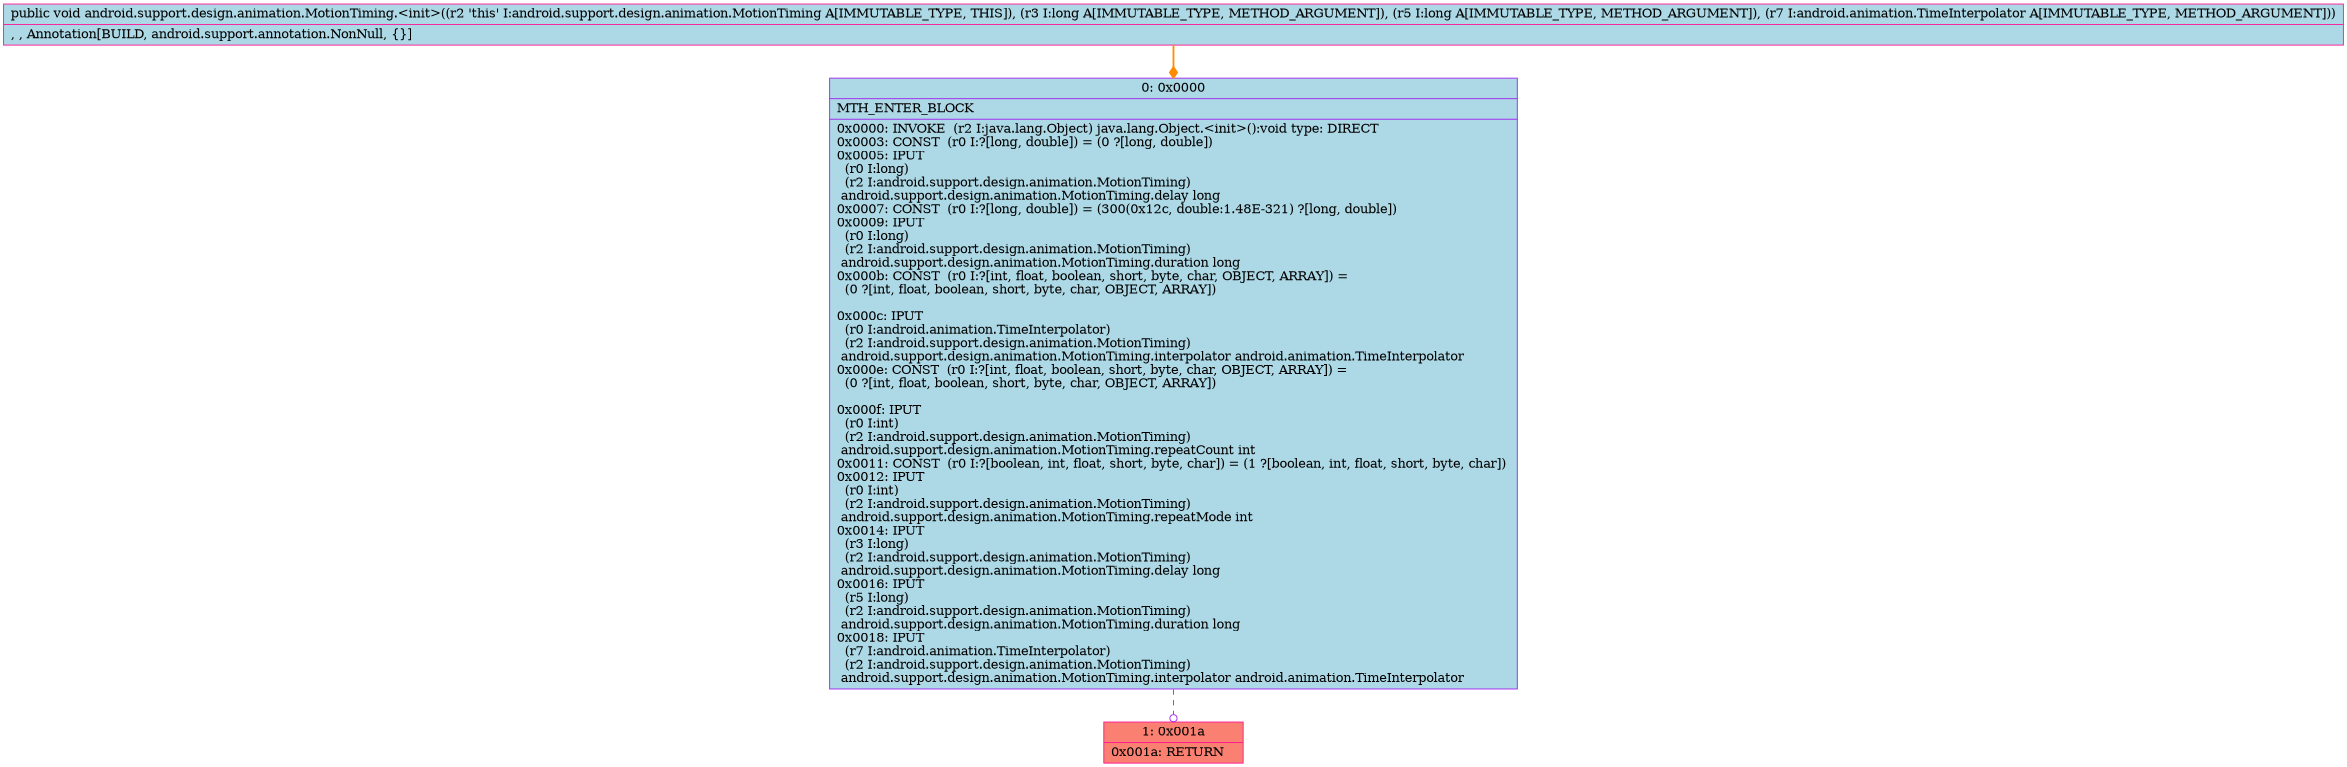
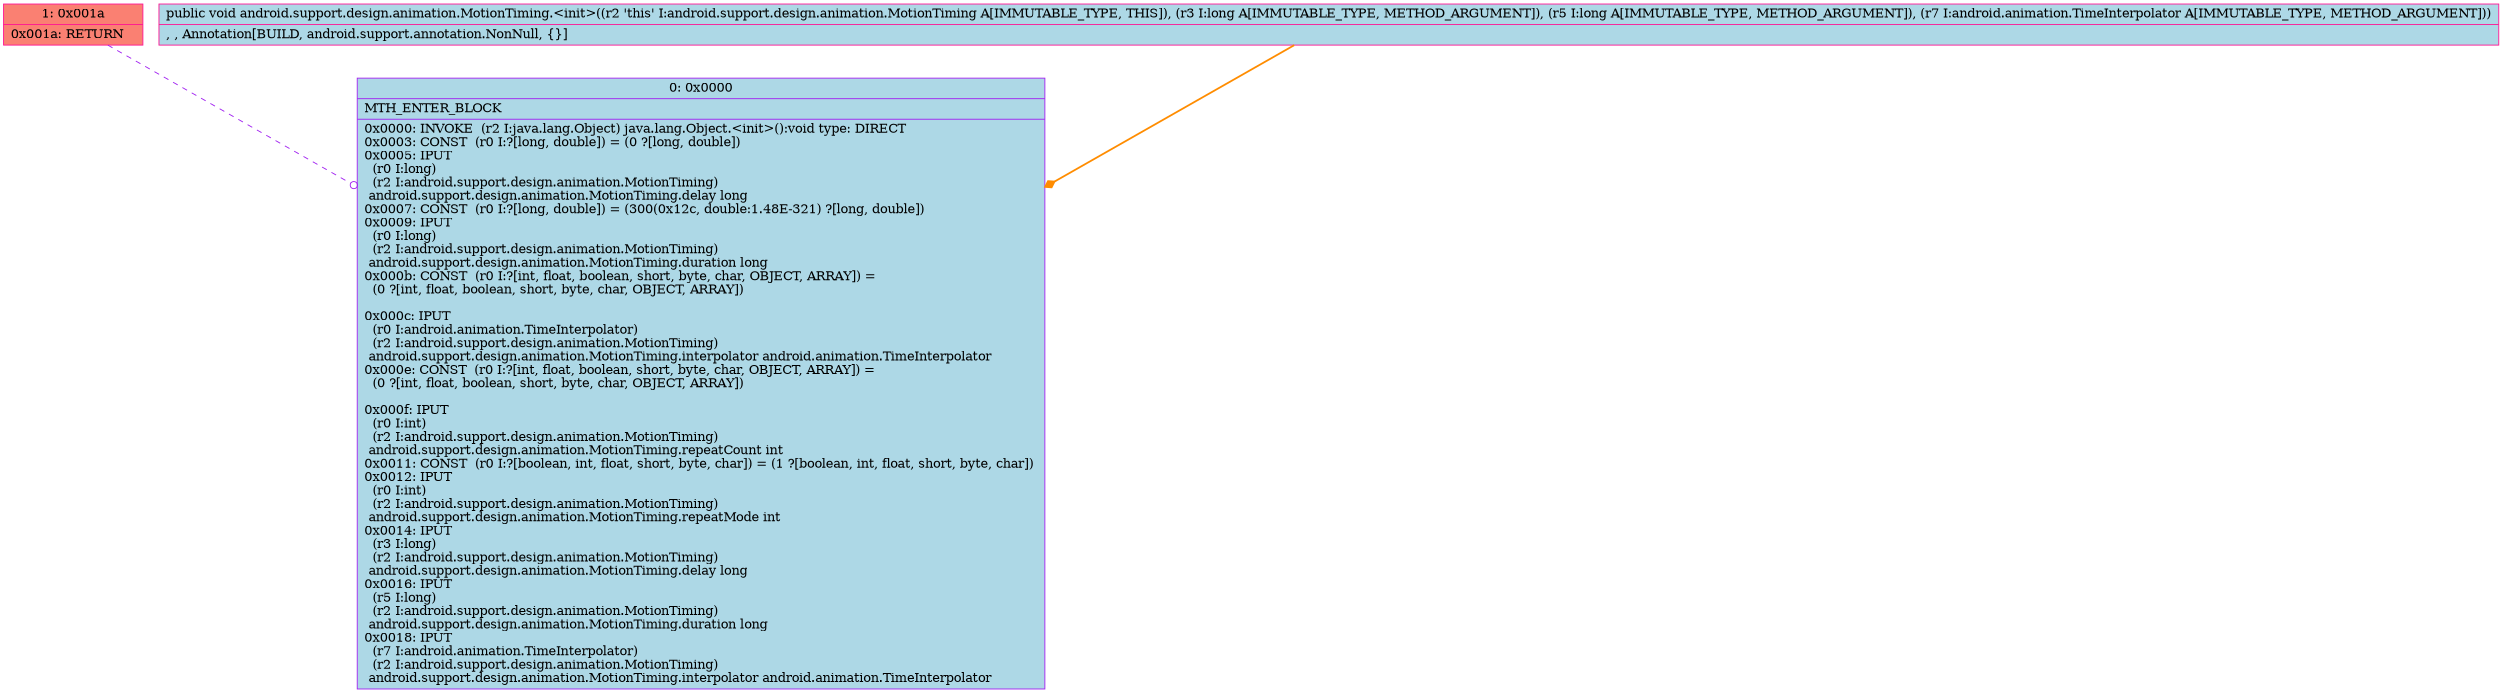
  digraph {
    node [shape=record style=filled fillcolor=lightblue color=deeppink]
    n1 [label="{0\:\ 0x0000|MTH_ENTER_BLOCK\l|0x0000: INVOKE  (r2 I:java.lang.Object) java.lang.Object.\<init\>():void type: DIRECT \l0x0003: CONST  (r0 I:?[long, double]) = (0 ?[long, double]) \l0x0005: IPUT  \l  (r0 I:long)\l  (r2 I:android.support.design.animation.MotionTiming)\l android.support.design.animation.MotionTiming.delay long \l0x0007: CONST  (r0 I:?[long, double]) = (300(0x12c, double:1.48E\-321) ?[long, double]) \l0x0009: IPUT  \l  (r0 I:long)\l  (r2 I:android.support.design.animation.MotionTiming)\l android.support.design.animation.MotionTiming.duration long \l0x000b: CONST  (r0 I:?[int, float, boolean, short, byte, char, OBJECT, ARRAY]) = \l  (0 ?[int, float, boolean, short, byte, char, OBJECT, ARRAY])\l \l0x000c: IPUT  \l  (r0 I:android.animation.TimeInterpolator)\l  (r2 I:android.support.design.animation.MotionTiming)\l android.support.design.animation.MotionTiming.interpolator android.animation.TimeInterpolator \l0x000e: CONST  (r0 I:?[int, float, boolean, short, byte, char, OBJECT, ARRAY]) = \l  (0 ?[int, float, boolean, short, byte, char, OBJECT, ARRAY])\l \l0x000f: IPUT  \l  (r0 I:int)\l  (r2 I:android.support.design.animation.MotionTiming)\l android.support.design.animation.MotionTiming.repeatCount int \l0x0011: CONST  (r0 I:?[boolean, int, float, short, byte, char]) = (1 ?[boolean, int, float, short, byte, char]) \l0x0012: IPUT  \l  (r0 I:int)\l  (r2 I:android.support.design.animation.MotionTiming)\l android.support.design.animation.MotionTiming.repeatMode int \l0x0014: IPUT  \l  (r3 I:long)\l  (r2 I:android.support.design.animation.MotionTiming)\l android.support.design.animation.MotionTiming.delay long \l0x0016: IPUT  \l  (r5 I:long)\l  (r2 I:android.support.design.animation.MotionTiming)\l android.support.design.animation.MotionTiming.duration long \l0x0018: IPUT  \l  (r7 I:android.animation.TimeInterpolator)\l  (r2 I:android.support.design.animation.MotionTiming)\l android.support.design.animation.MotionTiming.interpolator android.animation.TimeInterpolator \l}" color=purple]
    n2 [label="{1\:\ 0x001a|0x001a: RETURN   \l}" fillcolor=salmon]
    n3 [label="{public void android.support.design.animation.MotionTiming.\<init\>((r2 'this' I:android.support.design.animation.MotionTiming A[IMMUTABLE_TYPE, THIS]), (r3 I:long A[IMMUTABLE_TYPE, METHOD_ARGUMENT]), (r5 I:long A[IMMUTABLE_TYPE, METHOD_ARGUMENT]), (r7 I:android.animation.TimeInterpolator A[IMMUTABLE_TYPE, METHOD_ARGUMENT]))  | , , Annotation[BUILD, android.support.annotation.NonNull, \{\}]\l}"]
-   n1 -> n2 [color=purple style=dashed arrowhead=odot]
+   n2 -> n1 [color=purple style=dashed arrowhead=odot]
    n3 -> n1 [color=darkorange style=bold arrowhead=diamond]
  }
